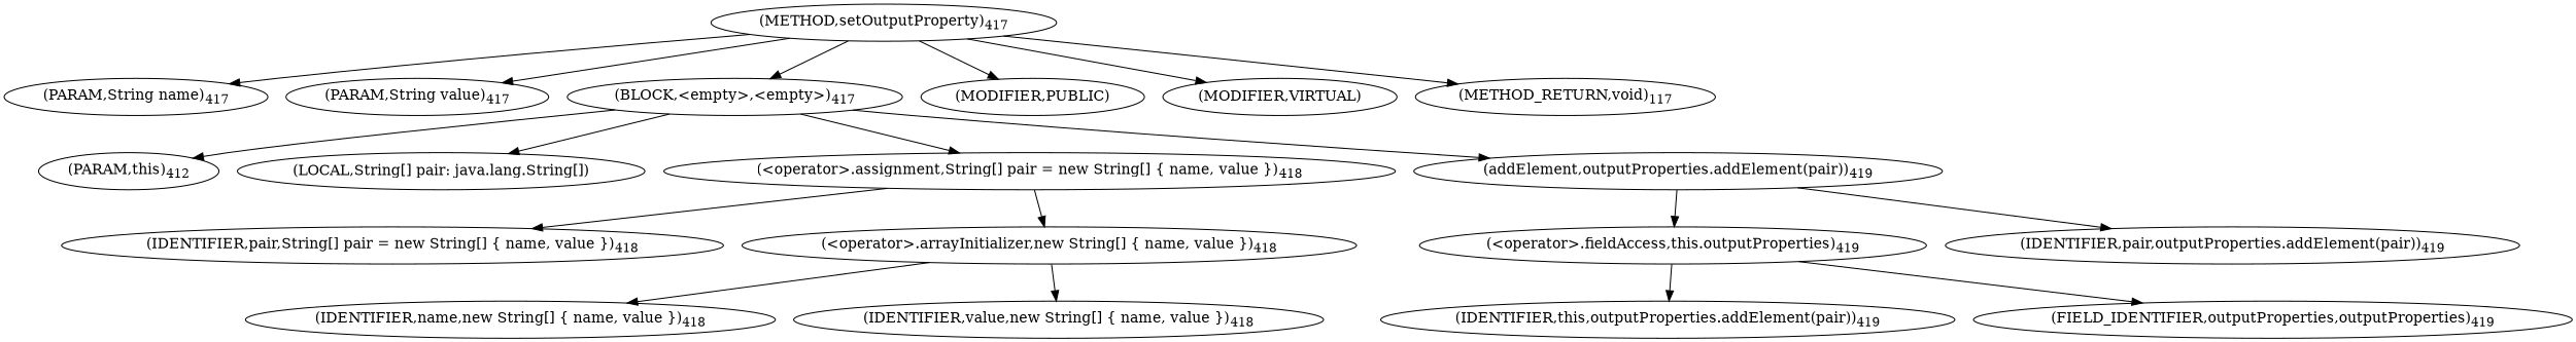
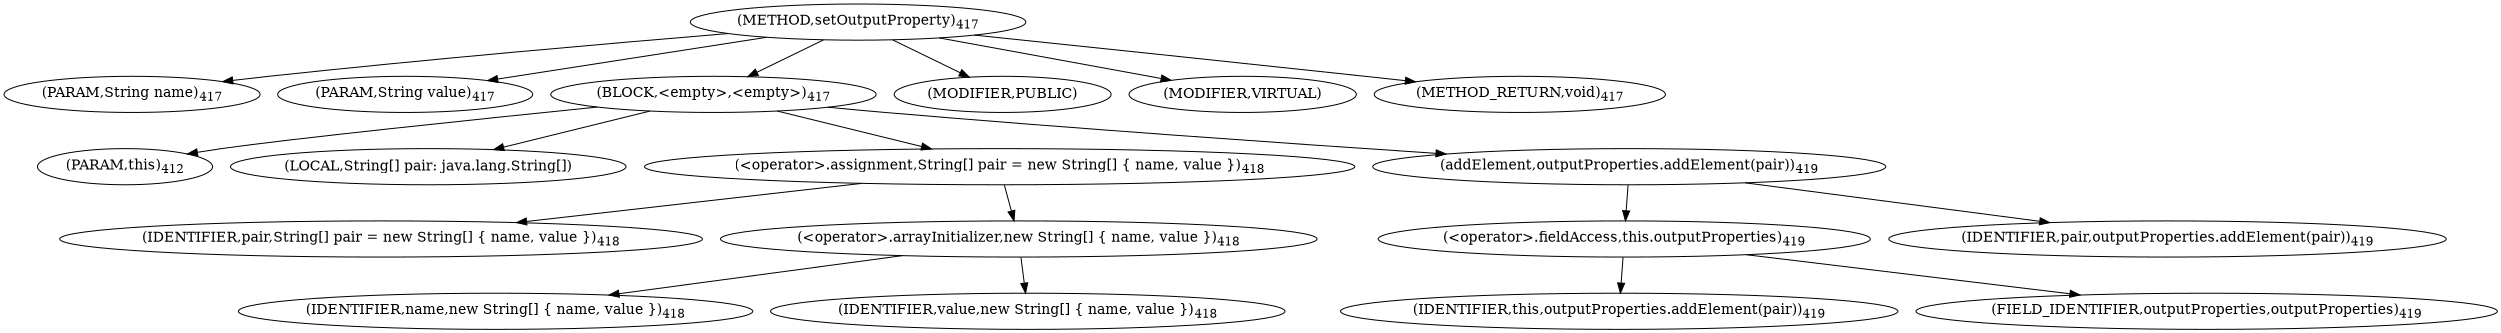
  digraph {
    n1 [label=<(METHOD,setOutputProperty)<SUB>417</SUB>>]
    n2 [label=<(PARAM,String name)<SUB>417</SUB>>]
    n3 [label=<(PARAM,String value)<SUB>417</SUB>>]
    n4 [label=<(BLOCK,&lt;empty&gt;,&lt;empty&gt;)<SUB>417</SUB>>]
    n5 [label=<(MODIFIER,PUBLIC)>]
    n6 [label=<(MODIFIER,VIRTUAL)>]
-   n7 [label=<(METHOD_RETURN,void)<SUB>117</SUB>>]
+   n7 [label=<(METHOD_RETURN,void)<SUB>417</SUB>>]
    n8 [label=<(PARAM,this)<SUB>412</SUB>>]
    n9 [label=<(LOCAL,String[] pair: java.lang.String[])>]
    n10 [label=<(&lt;operator&gt;.assignment,String[] pair = new String[] { name, value })<SUB>418</SUB>>]
    n11 [label=<(addElement,outputProperties.addElement(pair))<SUB>419</SUB>>]
    n12 [label=<(IDENTIFIER,pair,String[] pair = new String[] { name, value })<SUB>418</SUB>>]
    n13 [label=<(&lt;operator&gt;.arrayInitializer,new String[] { name, value })<SUB>418</SUB>>]
    n14 [label=<(&lt;operator&gt;.fieldAccess,this.outputProperties)<SUB>419</SUB>>]
    n15 [label=<(IDENTIFIER,pair,outputProperties.addElement(pair))<SUB>419</SUB>>]
    n16 [label=<(IDENTIFIER,name,new String[] { name, value })<SUB>418</SUB>>]
    n17 [label=<(IDENTIFIER,value,new String[] { name, value })<SUB>418</SUB>>]
    n18 [label=<(IDENTIFIER,this,outputProperties.addElement(pair))<SUB>419</SUB>>]
    n19 [label=<(FIELD_IDENTIFIER,outputProperties,outputProperties)<SUB>419</SUB>>]
    n1 -> n2
    n1 -> n3
    n1 -> n4
    n1 -> n5
    n1 -> n6
    n1 -> n7
    n4 -> n8
    n4 -> n9
    n4 -> n10
    n4 -> n11
    n10 -> n12
    n10 -> n13
    n11 -> n14
    n11 -> n15
    n13 -> n16
    n13 -> n17
    n14 -> n18
    n14 -> n19
  }
